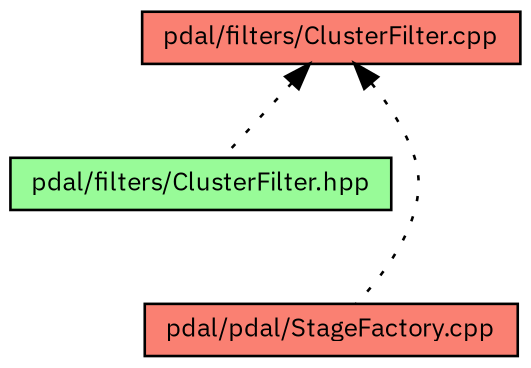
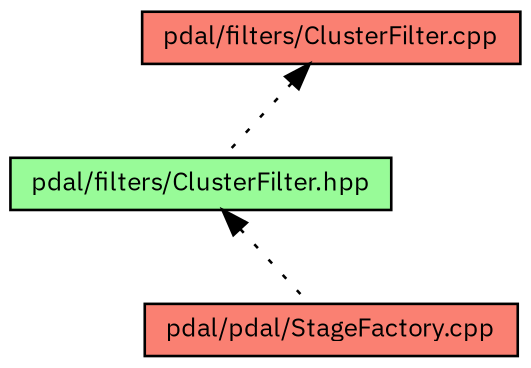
  digraph {
    fontname="IBM Plex Sans"
    node [color=black fillcolor=salmon fontname="IBM Plex Sans" fontsize=10 shape=record style=filled]
    edge [color=black dir=back fontname="IBM Plex Sans" fontsize=10 labelfontname=Helvetica labelfontsize=10 style=dotted]
    n1 [fillcolor=palegreen fontcolor=black height=0.2 label="pdal/filters/ClusterFilter.hpp" width=0.4]
    n2 [height=0.2 label="pdal/pdal/StageFactory.cpp" width=0.4]
    n3 [height=0.2 label="pdal/filters/ClusterFilter.cpp" width=0.4]
-   n3 -> n2
+   n1 -> n2
    n3 -> n1
  }
